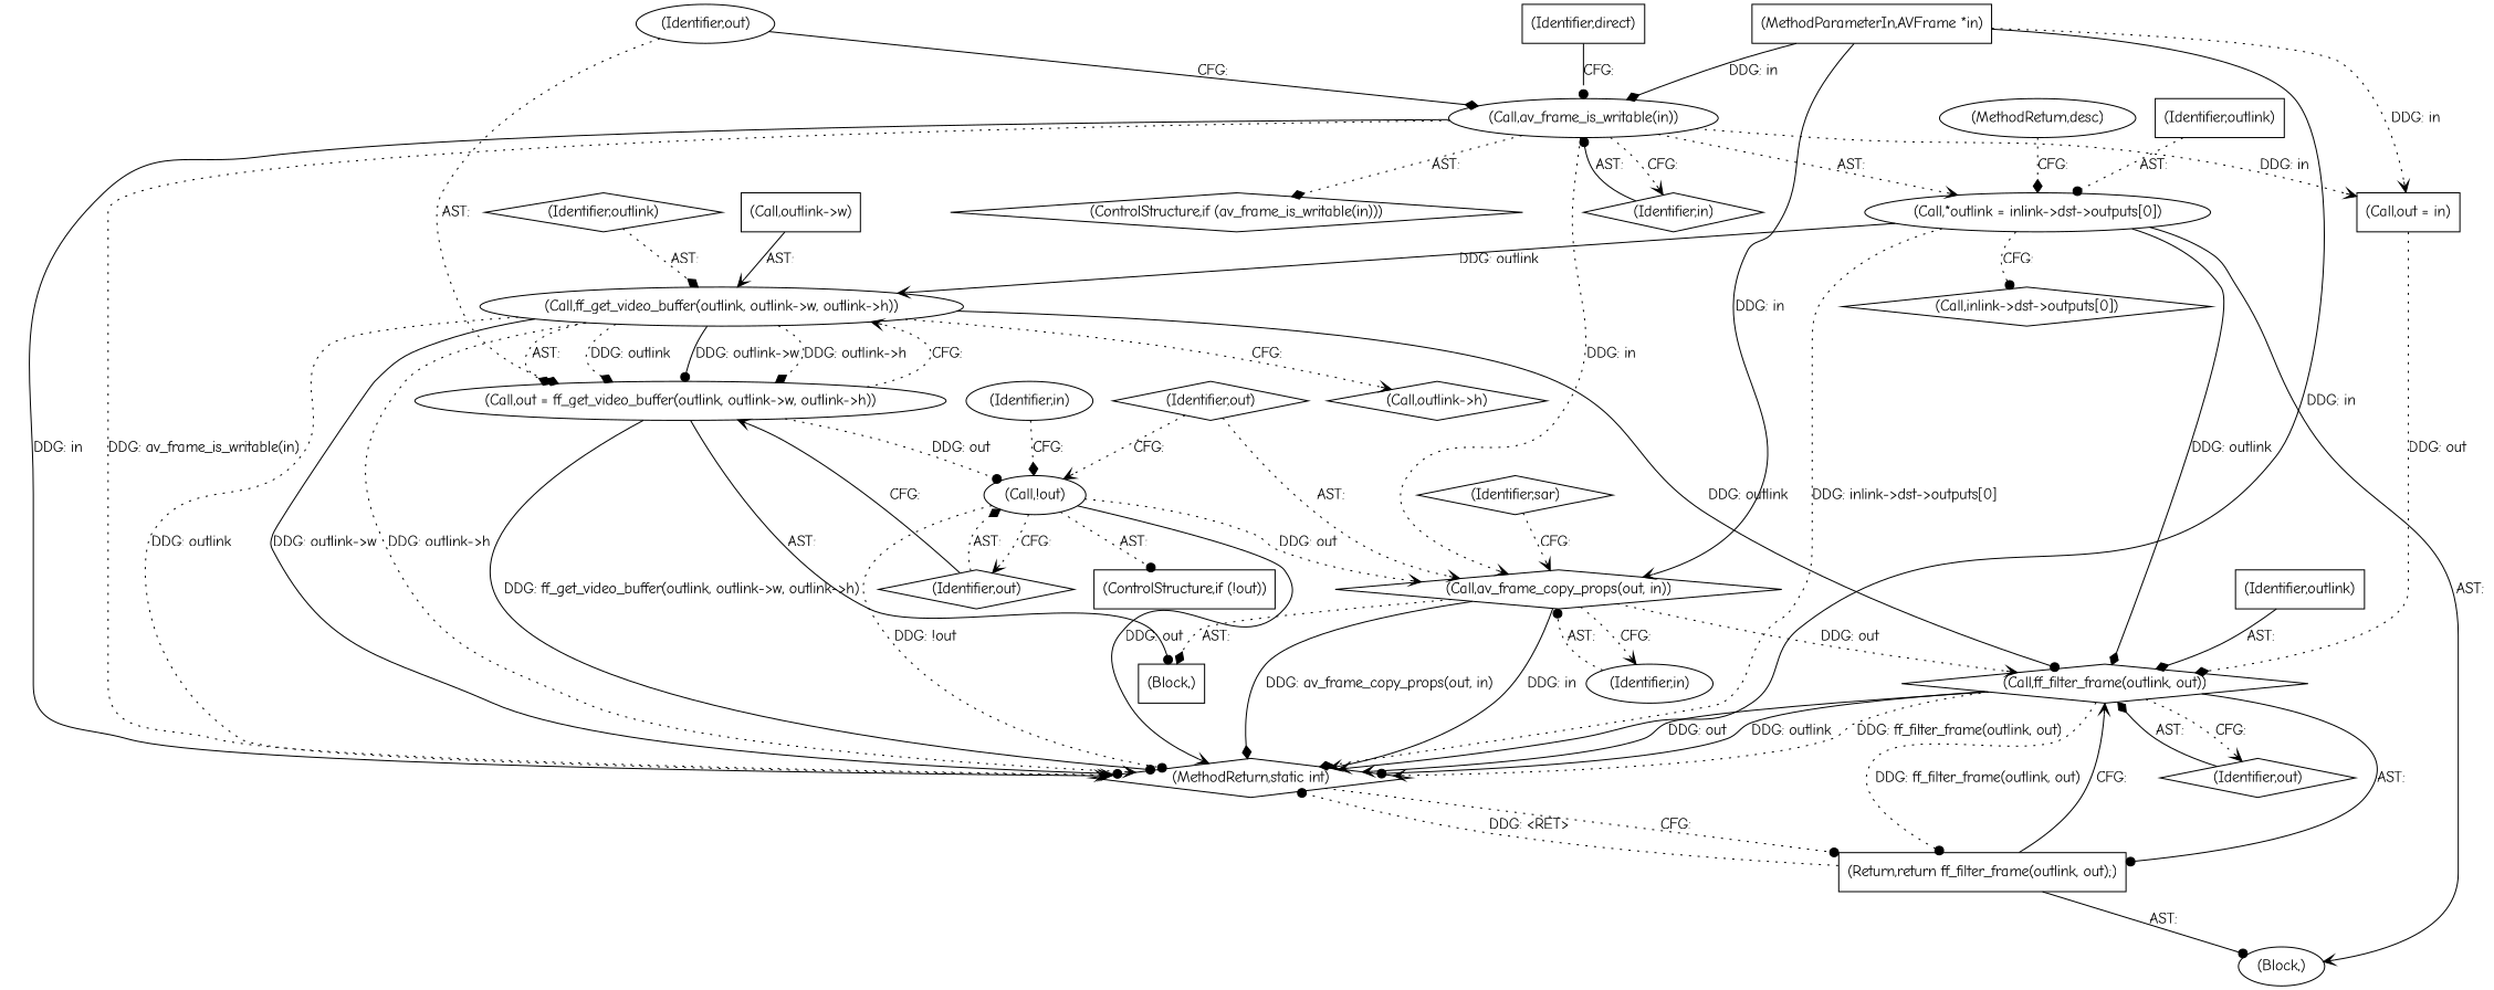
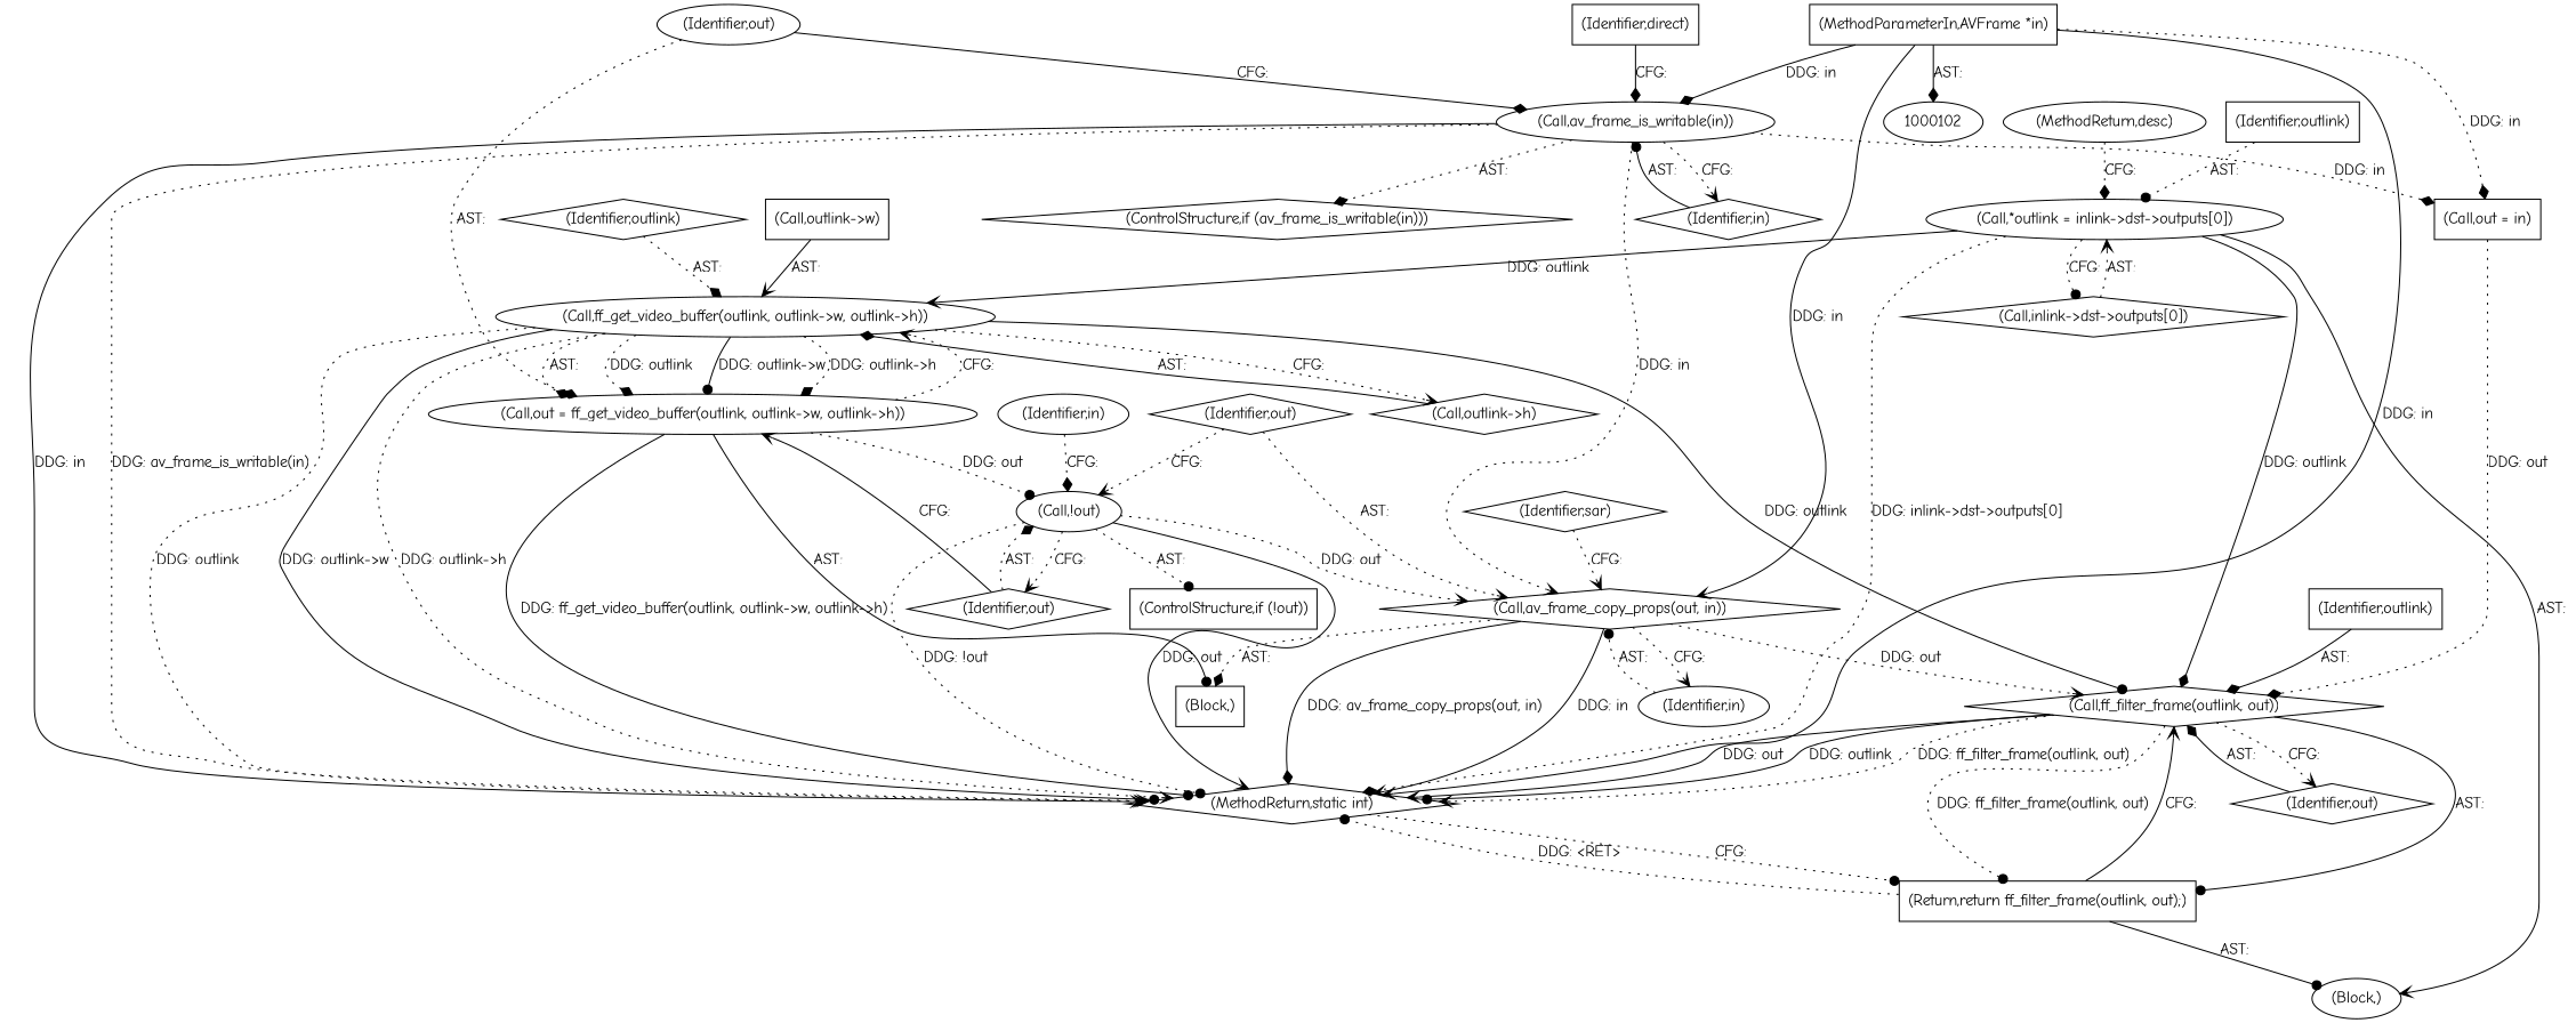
  digraph {
    fontname="Comic Neue"
    node [fontname="Comic Neue" shape=diamond]
    edge [arrowhead=vee fontname="Comic Neue" style=dotted]
    n1 [label="(Call,av_frame_copy_props(out, in))"]
    n2 [label="(Call,ff_filter_frame(outlink, out))"]
    n3 [label="(Block,)" shape=box]
    n4 [label="(Identifier,in)" shape=ellipse]
    n5 [label="(MethodReturn,static int)"]
    n6 [label="(Return,return ff_filter_frame(outlink, out);)" shape=box]
    n7 [label="(Identifier,out)"]
    n8 [label="(Call,!out)" shape=ellipse]
    n9 [label="(Identifier,out)"]
    n10 [label="(ControlStructure,if (!out))" shape=box]
    n11 [label="(Call,out = ff_get_video_buffer(outlink, outlink->w, outlink->h))" shape=ellipse]
    n12 [label="(Call,ff_get_video_buffer(outlink, outlink->w, outlink->h))" shape=ellipse]
    n13 [label="(Call,outlink->h)"]
    n14 [label="(Call,*outlink = inlink->dst->outputs[0])" shape=ellipse]
    n15 [label="(Block,)" shape=ellipse]
    n16 [label="(Call,inlink->dst->outputs[0])"]
    n17 [label="(Call,av_frame_is_writable(in))" shape=ellipse]
    n18 [label="(ControlStructure,if (av_frame_is_writable(in)))"]
    n19 [label="(Identifier,in)"]
    n20 [label="(Call,out = in)" shape=box]
    n21 [label="(MethodParameterIn,AVFrame *in)" shape=box]
+   1000102 [shape=ellipse]
    n23 [label="(Identifier,outlink)" shape=box]
    n24 [label="(Identifier,sar)"]
    n25 [label="(Identifier,outlink)" shape=box]
    n26 [label="(Call,outlink->w)" shape=box]
    n27 [label="(Identifier,direct)" shape=box]
    n28 [label="(Identifier,out)"]
    n29 [label="(Identifier,in)" shape=ellipse]
    n30 [label="(MethodReturn,desc)" shape=ellipse]
    n31 [label="(Identifier,out)" shape=ellipse]
    n32 [label="(Identifier,outlink)"]
    n1 -> n2 [label="DDG: out"]
    n1 -> n3 [arrowhead=diamond label="AST: "]
    n1 -> n4 [label="CFG: "]
    n1 -> n5 [arrowhead=diamond label="DDG: av_frame_copy_props(out, in)" style=solid]
    n1 -> n5 [label="DDG: in" style=solid]
    n2 -> n5 [label="DDG: out" style=solid]
    n2 -> n5 [arrowhead=dot label="DDG: outlink" style=solid]
    n2 -> n5 [label="DDG: ff_filter_frame(outlink, out)"]
    n2 -> n6 [arrowhead=dot label="AST: " style=solid]
    n2 -> n6 [arrowhead=dot label="DDG: ff_filter_frame(outlink, out)"]
    n2 -> n7 [label="CFG: "]
    n4 -> n1 [arrowhead=dot label="AST: "]
    n5 -> n6 [arrowhead=dot label="CFG: "]
    n6 -> n2 [label="CFG: " style=solid]
    n6 -> n5 [arrowhead=dot label="DDG: <RET>"]
    n6 -> n15 [arrowhead=dot label="AST: " style=solid]
    n7 -> n2 [arrowhead=diamond label="AST: " style=solid]
    n8 -> n1 [label="DDG: out"]
    n8 -> n5 [arrowhead=dot label="DDG: !out"]
    n8 -> n5 [label="DDG: out" style=solid]
    n8 -> n9 [label="CFG: "]
    n8 -> n10 [arrowhead=dot label="AST: "]
    n9 -> n8 [arrowhead=diamond label="AST: "]
    n9 -> n11 [label="CFG: " style=solid]
    n11 -> n3 [arrowhead=dot label="AST: " style=solid]
    n11 -> n5 [arrowhead=dot label="DDG: ff_get_video_buffer(outlink, outlink->w, outlink->h)" style=solid]
    n11 -> n8 [arrowhead=dot label="DDG: out"]
    n11 -> n12 [label="CFG: "]
    n12 -> n2 [arrowhead=dot label="DDG: outlink" style=solid]
    n12 -> n5 [label="DDG: outlink"]
    n12 -> n5 [label="DDG: outlink->h"]
    n12 -> n5 [arrowhead=dot label="DDG: outlink->w" style=solid]
    n12 -> n11 [arrowhead=diamond label="AST: "]
    n12 -> n11 [arrowhead=diamond label="DDG: outlink"]
    n12 -> n11 [arrowhead=dot label="DDG: outlink->w" style=solid]
    n12 -> n11 [arrowhead=diamond label="DDG: outlink->h"]
    n12 -> n13 [label="CFG: "]
+   n13 -> n12 [arrowhead=diamond label="AST: " style=solid]
    n14 -> n2 [arrowhead=diamond label="DDG: outlink" style=solid]
    n14 -> n5 [arrowhead=diamond label="DDG: inlink->dst->outputs[0]"]
    n14 -> n12 [label="DDG: outlink" style=solid]
    n14 -> n15 [label="AST: " style=solid]
    n14 -> n16 [arrowhead=dot label="CFG: "]
-   n17 -> n14 [label="AST: "]
+   n16 -> n14 [label="AST: "]
    n17 -> n1 [label="DDG: in"]
    n17 -> n5 [label="DDG: av_frame_is_writable(in)"]
    n17 -> n5 [label="DDG: in" style=solid]
    n17 -> n18 [arrowhead=diamond label="AST: "]
    n17 -> n19 [label="CFG: "]
-   n17 -> n20 [label="DDG: in"]
+   n17 -> n20 [arrowhead=diamond label="DDG: in"]
    n19 -> n17 [arrowhead=dot label="AST: " style=solid]
    n20 -> n2 [arrowhead=diamond label="DDG: out"]
    n21 -> n1 [label="DDG: in" style=solid]
    n21 -> n5 [label="DDG: in" style=solid]
    n21 -> n17 [arrowhead=diamond label="DDG: in" style=solid]
-   n21 -> n20 [label="DDG: in"]
+   n21 -> n20 [arrowhead=diamond label="DDG: in"]
+   n21 -> 1000102 [arrowhead=diamond label="AST: " style=solid]
    n23 -> n14 [arrowhead=dot label="AST: "]
    n24 -> n1 [label="CFG: "]
    n25 -> n2 [arrowhead=diamond label="AST: " style=solid]
    n26 -> n12 [label="AST: " style=solid]
-   n27 -> n17 [arrowhead=dot label="CFG: " style=solid]
+   n27 -> n17 [arrowhead=diamond label="CFG: " style=solid]
    n28 -> n1 [label="AST: "]
    n28 -> n8 [label="CFG: "]
    n29 -> n8 [arrowhead=diamond label="CFG: "]
    n30 -> n14 [arrowhead=diamond label="CFG: "]
    n31 -> n11 [arrowhead=diamond label="AST: "]
    n31 -> n17 [arrowhead=diamond label="CFG: " style=solid]
    n32 -> n12 [arrowhead=diamond label="AST: "]
  }
